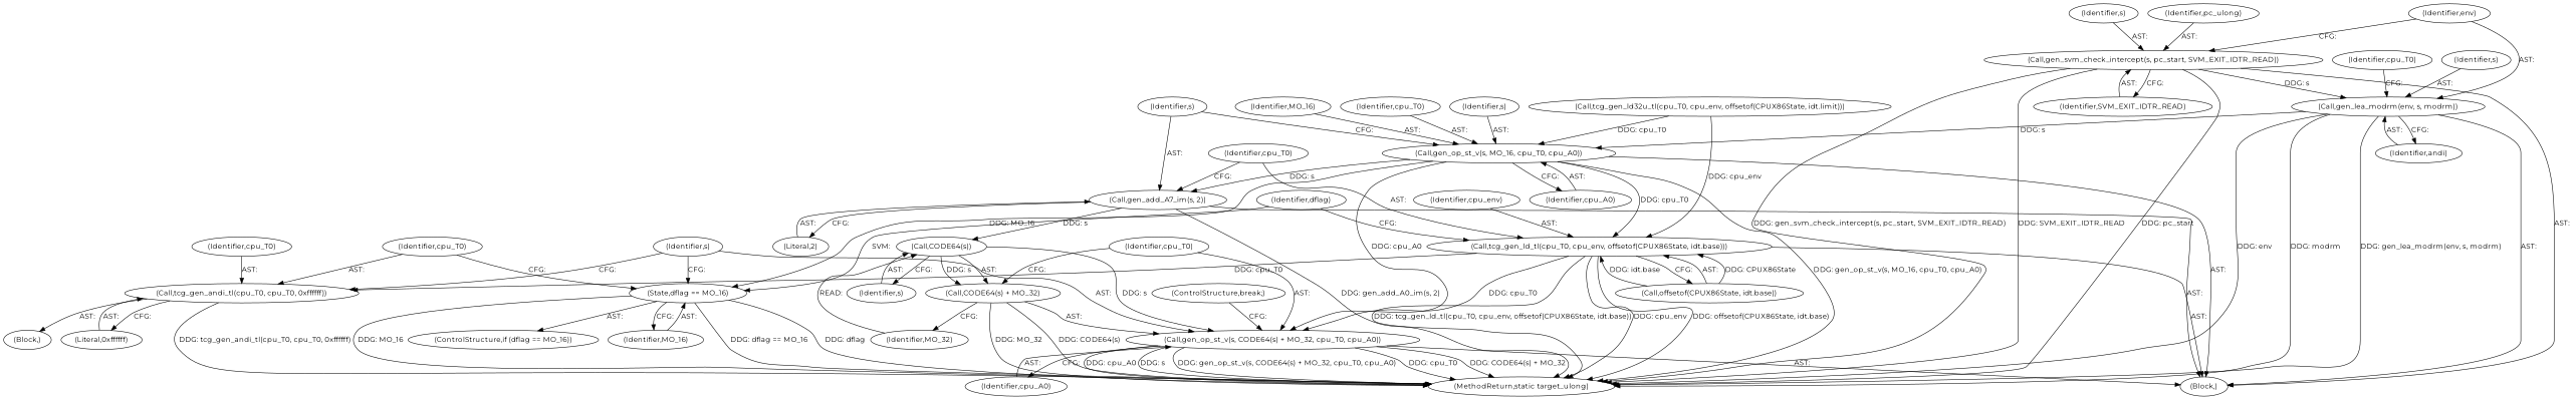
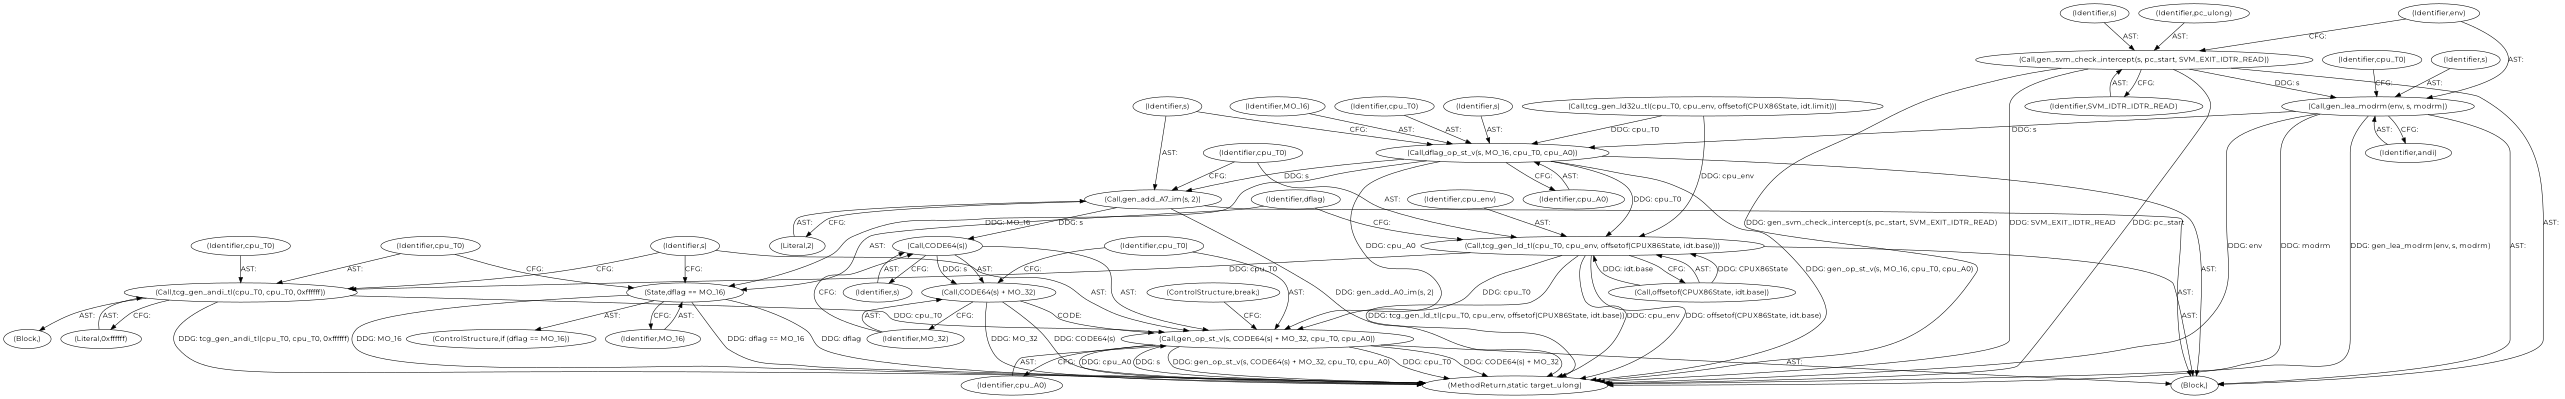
  digraph {
    fontname=Montserrat
    node [fontname=Montserrat]
    edge [fontname=Montserrat]
    n1 [label="(Call,gen_svm_check_intercept(s, pc_start, SVM_EXIT_IDTR_READ))"]
    n2 [label="(Call,gen_lea_modrm(env, s, modrm))"]
    n3 [label="(Block,)"]
    n4 [label="(MethodReturn,static target_ulong)"]
-   n5 [label="(Identifier,SVM_EXIT_IDTR_READ)"]
-   n6 [label="(Call,gen_op_st_v(s, MO_16, cpu_T0, cpu_A0))"]
+   n5 [label="(Identifier,SVM_IDTR_IDTR_READ)"]
+   n6 [label="(Call,dflag_op_st_v(s, MO_16, cpu_T0, cpu_A0))"]
    n7 [label="(Identifier,andi)"]
    n8 [label="(Call,gen_add_A7_im(s, 2))"]
    n9 [label="(Call,gen_op_st_v(s, CODE64(s) + MO_32, cpu_T0, cpu_A0))"]
    n10 [label="(Call,tcg_gen_ld_tl(cpu_T0, cpu_env, offsetof(CPUX86State, idt.base)))"]
    n11 [label="(State,dflag == MO_16)"]
    n12 [label="(Identifier,cpu_A0)"]
    n13 [label="(Call,CODE64(s))"]
    n14 [label="(Literal,2)"]
    n15 [label="(Identifier,cpu_A0)"]
    n16 [label="(Call,tcg_gen_andi_tl(cpu_T0, cpu_T0, 0xffffff))"]
    n17 [label="(Call,offsetof(CPUX86State, idt.base))"]
    n18 [label="(ControlStructure,if (dflag == MO_16))"]
    n19 [label="(Identifier,MO_16)"]
    n20 [label="(Call,CODE64(s) + MO_32)"]
    n21 [label="(Identifier,s)"]
    n22 [label="(Identifier,MO_32)"]
    n23 [label="(Literal,0xffffff)"]
    n24 [label="(Block,)"]
    n25 [label="(Identifier,s)"]
    n26 [label="(Identifier,MO_16)"]
    n27 [label="(Identifier,env)"]
    n28 [label="(ControlStructure,break;)"]
    n29 [label="(Identifier,pc_ulong)"]
    n30 [label="(Identifier,s)"]
    n31 [label="(Call,tcg_gen_ld32u_tl(cpu_T0, cpu_env, offsetof(CPUX86State, idt.limit)))"]
    n32 [label="(Identifier,cpu_T0)"]
    n33 [label="(Identifier,s)"]
    n34 [label="(Identifier,cpu_T0)"]
    n35 [label="(Identifier,s)"]
    n36 [label="(Identifier,cpu_T0)"]
    n37 [label="(Identifier,cpu_T0)"]
    n38 [label="(Identifier,cpu_T0)"]
    n39 [label="(Identifier,cpu_env)"]
    n40 [label="(Identifier,s)"]
    n41 [label="(Identifier,cpu_T0)"]
    n42 [label="(Identifier,dflag)"]
    n1 -> n2 [label="DDG: s"]
    n1 -> n3 [label="AST: "]
    n1 -> n4 [label="DDG: pc_start"]
    n1 -> n4 [label="DDG: gen_svm_check_intercept(s, pc_start, SVM_EXIT_IDTR_READ)"]
    n1 -> n4 [label="DDG: SVM_EXIT_IDTR_READ"]
    n1 -> n5 [label="CFG: "]
    n2 -> n3 [label="AST: "]
    n2 -> n4 [label="DDG: modrm"]
    n2 -> n4 [label="DDG: gen_lea_modrm(env, s, modrm)"]
    n2 -> n4 [label="DDG: env"]
    n2 -> n6 [label="DDG: s"]
    n2 -> n7 [label="CFG: "]
    n5 -> n1 [label="AST: "]
    n6 -> n3 [label="AST: "]
    n6 -> n4 [label="DDG: gen_op_st_v(s, MO_16, cpu_T0, cpu_A0)"]
    n6 -> n8 [label="DDG: s"]
    n6 -> n9 [label="DDG: cpu_A0"]
    n6 -> n10 [label="DDG: cpu_T0"]
    n6 -> n11 [label="DDG: MO_16"]
    n6 -> n12 [label="CFG: "]
    n7 -> n2 [label="AST: "]
    n8 -> n3 [label="AST: "]
    n8 -> n4 [label="DDG: gen_add_A0_im(s, 2)"]
    n8 -> n13 [label="DDG: s"]
    n8 -> n14 [label="CFG: "]
    n9 -> n3 [label="AST: "]
    n9 -> n4 [label="DDG: s"]
    n9 -> n4 [label="DDG: gen_op_st_v(s, CODE64(s) + MO_32, cpu_T0, cpu_A0)"]
    n9 -> n4 [label="DDG: cpu_T0"]
    n9 -> n4 [label="DDG: CODE64(s) + MO_32"]
    n9 -> n4 [label="DDG: cpu_A0"]
    n9 -> n15 [label="CFG: "]
    n10 -> n3 [label="AST: "]
    n10 -> n4 [label="DDG: tcg_gen_ld_tl(cpu_T0, cpu_env, offsetof(CPUX86State, idt.base))"]
    n10 -> n4 [label="DDG: cpu_env"]
    n10 -> n4 [label="DDG: offsetof(CPUX86State, idt.base)"]
    n10 -> n9 [label="DDG: cpu_T0"]
    n10 -> n16 [label="DDG: cpu_T0"]
    n10 -> n17 [label="CFG: "]
    n11 -> n4 [label="DDG: MO_16"]
    n11 -> n4 [label="DDG: dflag == MO_16"]
    n11 -> n4 [label="DDG: dflag"]
    n11 -> n18 [label="AST: "]
    n11 -> n19 [label="CFG: "]
    n12 -> n6 [label="AST: "]
-   n13 -> n9 [label="DDG: s"]
+   n13 -> n9 [label="AST: "]
    n13 -> n20 [label="AST: "]
    n13 -> n20 [label="DDG: s"]
    n13 -> n21 [label="CFG: "]
    n14 -> n8 [label="AST: "]
    n15 -> n9 [label="AST: "]
    n16 -> n4 [label="DDG: tcg_gen_andi_tl(cpu_T0, cpu_T0, 0xffffff)"]
+   n16 -> n9 [label="DDG: cpu_T0"]
    n16 -> n23 [label="CFG: "]
    n16 -> n24 [label="AST: "]
    n17 -> n10 [label="AST: "]
    n17 -> n10 [label="DDG: CPUX86State"]
    n17 -> n10 [label="DDG: idt.base"]
    n19 -> n11 [label="AST: "]
    n20 -> n4 [label="DDG: MO_32"]
    n20 -> n4 [label="DDG: CODE64(s)"]
-   n20 -> n9 [label="AST: "]
+   n20 -> n9 [label="CODE: "]
    n20 -> n22 [label="CFG: "]
    n21 -> n13 [label="AST: "]
-   n22 -> n13 [label="READ: "]
+   n22 -> n13 [label="CFG: "]
+   n22 -> n20 [label="AST: "]
    n23 -> n16 [label="AST: "]
    n25 -> n1 [label="AST: "]
    n26 -> n6 [label="AST: "]
    n27 -> n1 [label="CFG: "]
    n27 -> n2 [label="AST: "]
    n28 -> n9 [label="CFG: "]
    n29 -> n1 [label="AST: "]
    n30 -> n9 [label="AST: "]
    n30 -> n11 [label="CFG: "]
    n30 -> n16 [label="CFG: "]
    n31 -> n6 [label="DDG: cpu_T0"]
    n31 -> n10 [label="DDG: cpu_env"]
    n32 -> n6 [label="AST: "]
    n33 -> n6 [label="CFG: "]
    n33 -> n8 [label="AST: "]
    n34 -> n2 [label="CFG: "]
    n35 -> n6 [label="AST: "]
    n36 -> n16 [label="AST: "]
    n37 -> n8 [label="CFG: "]
    n37 -> n10 [label="AST: "]
    n38 -> n9 [label="AST: "]
    n38 -> n20 [label="CFG: "]
    n39 -> n10 [label="AST: "]
    n40 -> n2 [label="AST: "]
    n41 -> n11 [label="CFG: "]
    n41 -> n16 [label="AST: "]
    n42 -> n10 [label="CFG: "]
-   n42 -> n11 [label="SVM: "]
+   n42 -> n11 [label="AST: "]
  }
